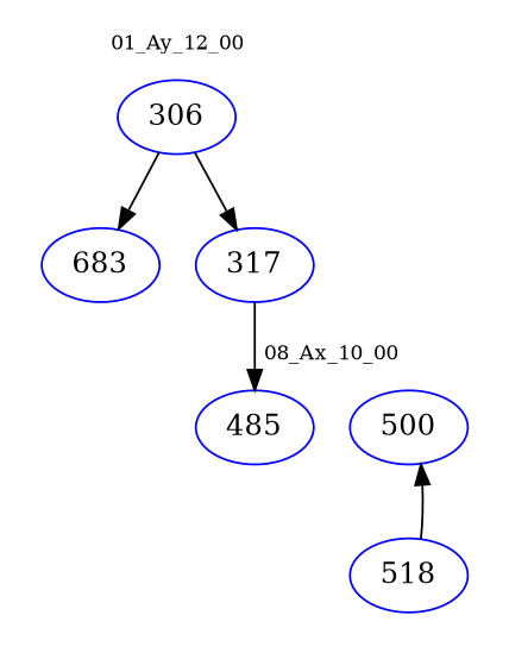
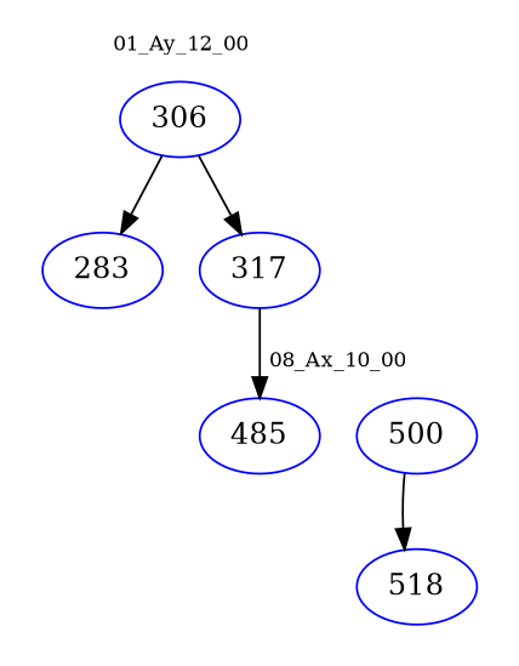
  digraph {
    node [color=blue]
    edge [color=black]
    n1 [label=306]
-   n2 [label=683]
+   n2 [label=283]
    n3 [label=317]
    n4 [label=500]
    n5 [label=485]
    n6 [label=518]
    subgraph cluster_1 {
      color=white
      fontsize=10
      label="01_Ay_12_00"
      n1
      n2
      n3
    }
    subgraph cluster_2 {
      color=white
      fontsize=10
      label="08_Ax_10_00"
      n4
      n5
      n6
    }
    n1 -> n2
    n1 -> n3
    n3 -> n5
-   n6 -> n4
+   n4 -> n6
  }
